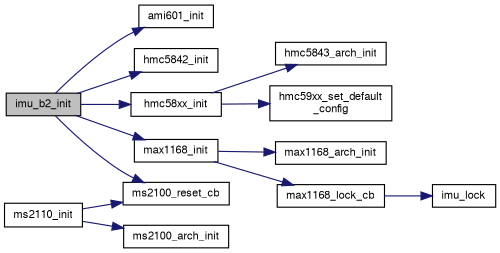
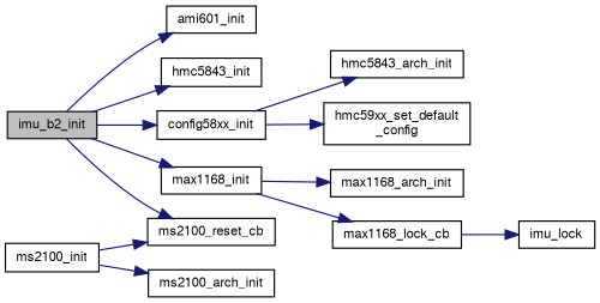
  digraph {
    rankdir=LR
    node [color=black fillcolor=white fontname=FreeSans fontsize=10 shape=record style=filled]
    edge [color=midnightblue fontname=FreeSans fontsize=10 labelfontname=FreeSans labelfontsize=10 style=solid]
    n1 [fillcolor=grey75 fontcolor=black height=0.2 label=imu_b2_init width=0.4]
    n2 [height=0.2 label=ami601_init width=0.4]
-   n3 [height=0.2 label=hmc5842_init width=0.4]
-   n4 [height=0.2 label=hmc58xx_init width=0.4]
+   n3 [height=0.2 label=hmc5843_init width=0.4]
+   n4 [height=0.2 label=config58xx_init width=0.4]
    n5 [height=0.2 label=max1168_init width=0.4]
    n6 [height=0.2 label=ms2100_reset_cb width=0.4]
    n7 [height=0.2 label=hmc5843_arch_init width=0.4]
    n8 [height=0.2 label="hmc59xx_set_default\l_config" width=0.4]
    n9 [height=0.2 label=max1168_arch_init width=0.4]
    n10 [height=0.2 label=max1168_lock_cb width=0.4]
-   n11 [height=0.2 label=ms2110_init width=0.4]
+   n11 [height=0.2 label=ms2100_init width=0.4]
    n12 [height=0.2 label=ms2100_arch_init width=0.4]
    n13 [height=0.2 label=imu_lock width=0.4]
    n1 -> n2
    n1 -> n3
    n1 -> n4
    n1 -> n5
    n1 -> n6
    n4 -> n7
    n4 -> n8
    n5 -> n9
    n5 -> n10
    n10 -> n13
    n11 -> n6
    n11 -> n12
  }
